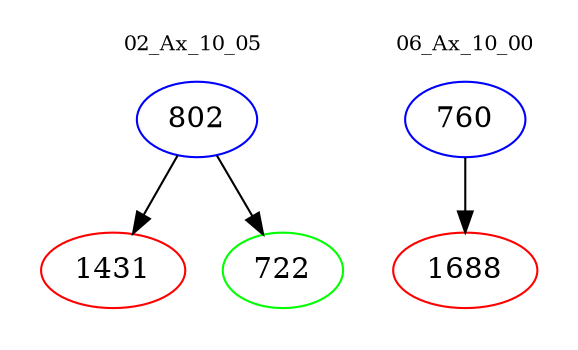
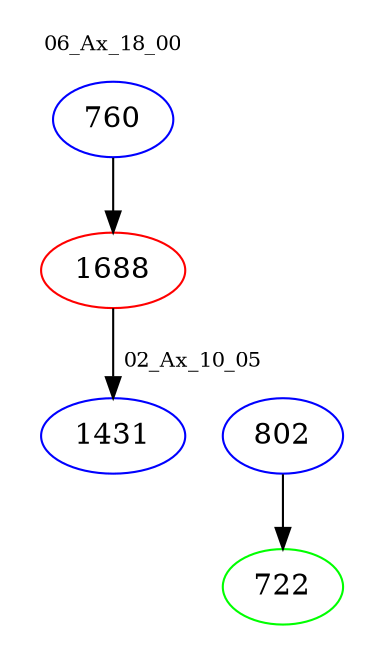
  digraph {
    fontname="DejaVu Serif"
    node [color=blue fontname="DejaVu Serif"]
    edge [color=black fontname="DejaVu Serif"]
    n1 [label=802]
-   n2 [color=red label=1431]
+   n2 [label=1431]
    n3 [color=green label=722]
    n4 [label=760]
    n5 [color=red label=1688]
    subgraph cluster_1 {
      color=white
      fontsize=10
      label="02_Ax_10_05"
      n1
      n2
      n3
    }
    subgraph cluster_2 {
      color=white
      fontsize=10
-     label="06_Ax_10_00"
+     label="06_Ax_18_00"
      n4
      n5
    }
-   n1 -> n2
+   n5 -> n2
    n1 -> n3
    n4 -> n5
  }
